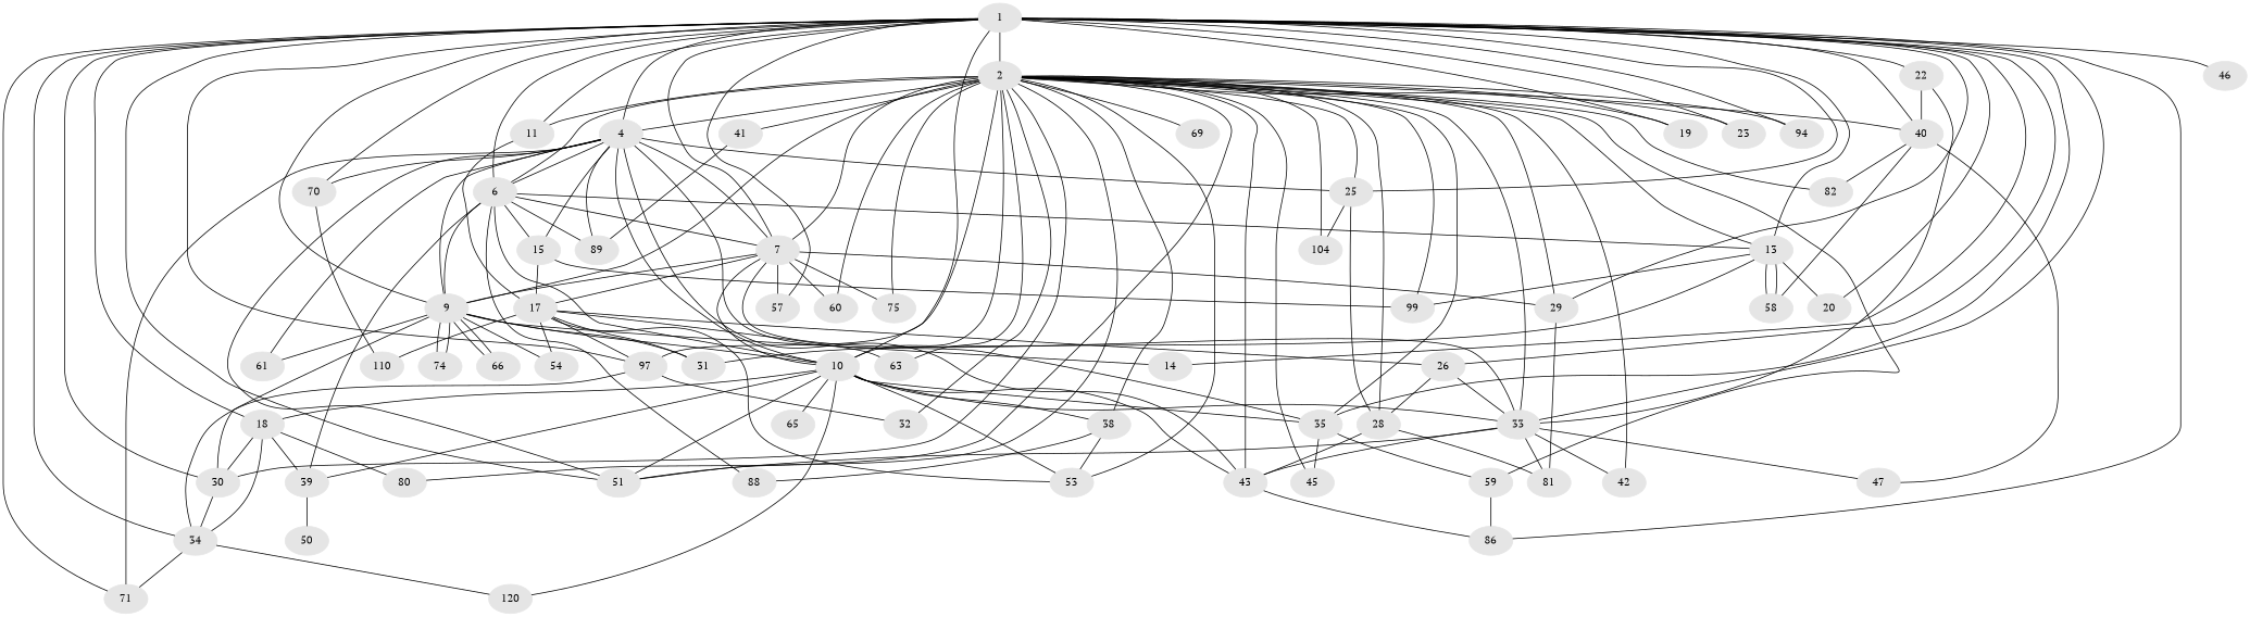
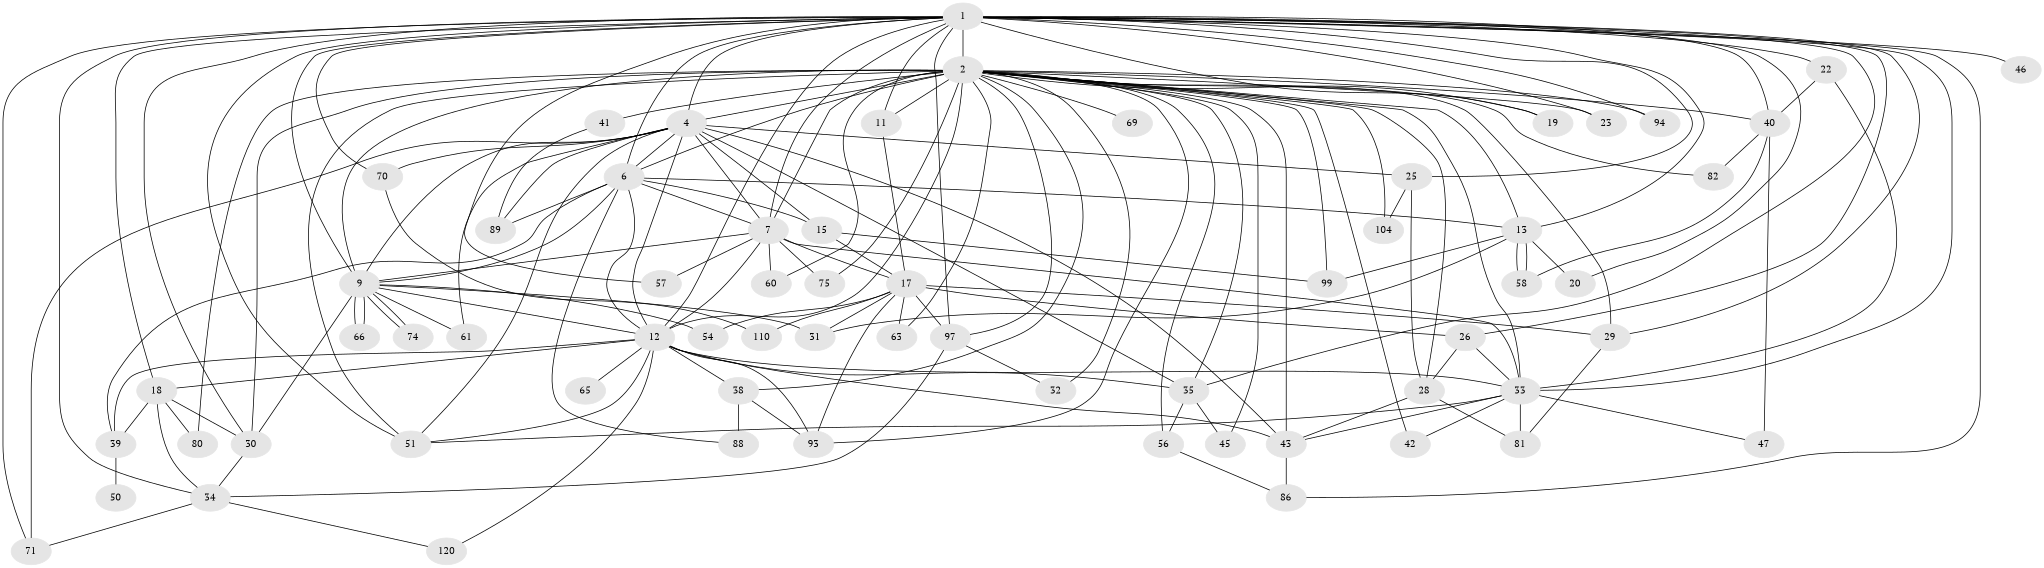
  graph {
    fontname="PT Serif"
    node [color=gray90 fontname="PT Serif" style=filled]
    edge [fontname="PT Serif"]
    1 [super="+5"]
    2 [super="+3+113+129+62+78+36"]
    4 [super="+91+57+76"]
    6 [super="+121"]
    7
    9 [super="+49"]
-   10 [super="+68"]
+   10 [super="+68" label=12]
    11
    13 [super="+100+125"]
-   14
    18 [super="+126"]
    19
    20
    22 [super="+83"]
    23 [super="+48"]
    25
    26
    n18 [label=97]
    29
    30
    33 [super="+107+112+106+37"]
    34 [super="+102+111"]
    35 [super="+90+64"]
    40 [super="+98"]
    46
    51 [super="+84+95"]
    n27 [label=57]
    70
    71
    86 [super="+101"]
    94
    28 [super="+123+97+73"]
    32
    38
    41 [super="+79"]
    42
    43 [super="+85+72"]
    45
-   53 [super="+114"]
-   56 [label=59]
+   53 [super="+114" label=93]
+   56
    60
    63
    69
    75
    80
    82
    99
    104
    15
    61
    89 [super="+119"]
    39
    88
    17 [super="+24"]
    31
    54
    66
    74
    65
    120
    58
    81
    47
    110
    50
    1 -- 2 [weight=7]
    1 -- 4 [weight=4]
    1 -- 6 [weight=3]
    1 -- 7 [weight=3]
    1 -- 9 [weight=4]
    1 -- 10 [weight=2]
    1 -- 11
    1 -- 13
-   1 -- 14
    1 -- 18
    1 -- 19
    1 -- 20
    1 -- 22 [weight=2]
    1 -- 23
    1 -- 25
    1 -- 26
    1 -- n18
    1 -- 29
    1 -- 30
    1 -- 33 [weight=2]
    1 -- 34
    1 -- 35
    1 -- 40 [weight=2]
    1 -- 46 [weight=3]
    1 -- 51
    1 -- n27
    1 -- 70
    1 -- 71
    1 -- 86
    1 -- 94
    2 -- 4 [weight=7]
    2 -- 6 [weight=3]
    2 -- 7 [weight=3]
    2 -- 9 [weight=4]
    2 -- 10 [weight=3]
    2 -- 11
    2 -- 13
    2 -- 19
    2 -- 23 [weight=2]
-   2 -- 25
    2 -- n18
    2 -- 29
    2 -- 30
    2 -- 33 [weight=2]
    2 -- 35
    2 -- 40
    2 -- 51 [weight=2]
    2 -- 94
    2 -- 28
    2 -- 32
    2 -- 38
    2 -- 41 [weight=2]
    2 -- 42
    2 -- 43 [weight=3]
    2 -- 45
    2 -- 53
    2 -- 56 [weight=2]
    2 -- 60
    2 -- 63
    2 -- 69 [weight=2]
    2 -- 75
    2 -- 80
    2 -- 82
    2 -- 99
    2 -- 104
    4 -- 6
    4 -- 7
    4 -- 9
    4 -- 10 [weight=2]
    4 -- 25
    4 -- 35 [weight=2]
    4 -- 51
    4 -- 70
    4 -- 71
    4 -- 43
    4 -- 15
    4 -- 61
    4 -- 89
    6 -- 7
    6 -- 9
    6 -- 10
    6 -- 13
    6 -- 15
    6 -- 89
    6 -- 39
    6 -- 88
    7 -- 9
    7 -- 10
    7 -- 33
    7 -- n27
    7 -- 60
    7 -- 75
    7 -- 17
    9 -- 10 [weight=2]
-   9 -- 14
    9 -- 30
    9 -- 61
    9 -- 31
    9 -- 54
    9 -- 66
    9 -- 66
    9 -- 74
    9 -- 74
    10 -- 18
    10 -- 33
    10 -- 35
    10 -- 51
    10 -- 38
    10 -- 43
    10 -- 53
    10 -- 39
    10 -- 65
    10 -- 120
    11 -- 17
    13 -- 20
    13 -- 99
    13 -- 31
    13 -- 58 [weight=2]
    13 -- 58
    18 -- 30
    18 -- 34
    18 -- 80
    18 -- 39
    22 -- 33
    22 -- 40
    25 -- 28
    25 -- 104
    26 -- 33
    26 -- 28
    n18 -- 34
    n18 -- 32
    29 -- 81
    30 -- 34
    33 -- 51
    33 -- 42
    33 -- 43
    33 -- 81
    33 -- 47
    34 -- 71
    34 -- 120
    35 -- 45
    35 -- 56
    40 -- 82
    40 -- 58
    40 -- 47
    70 -- 110
    28 -- 43
    28 -- 81
    38 -- 53
    38 -- 88
    41 -- 89
    43 -- 86
    56 -- 86
    15 -- 99
    15 -- 17
    39 -- 50
    17 -- 26
    17 -- n18
-   7 -- 29
+   17 -- 29
    17 -- 53
    17 -- 63
    17 -- 31
    17 -- 54
    17 -- 110
  }
